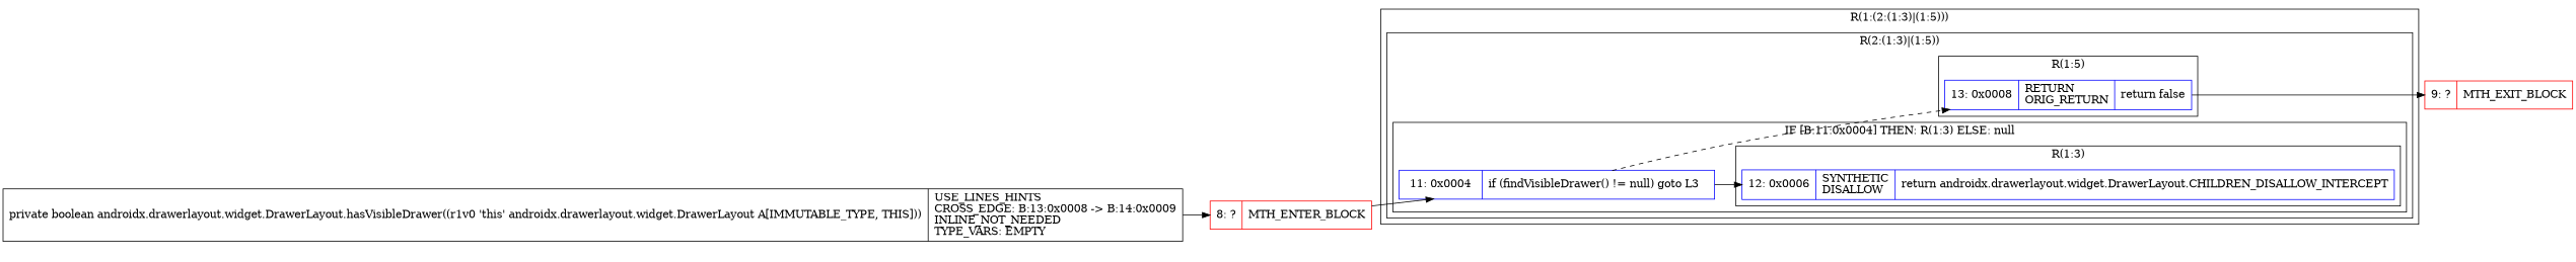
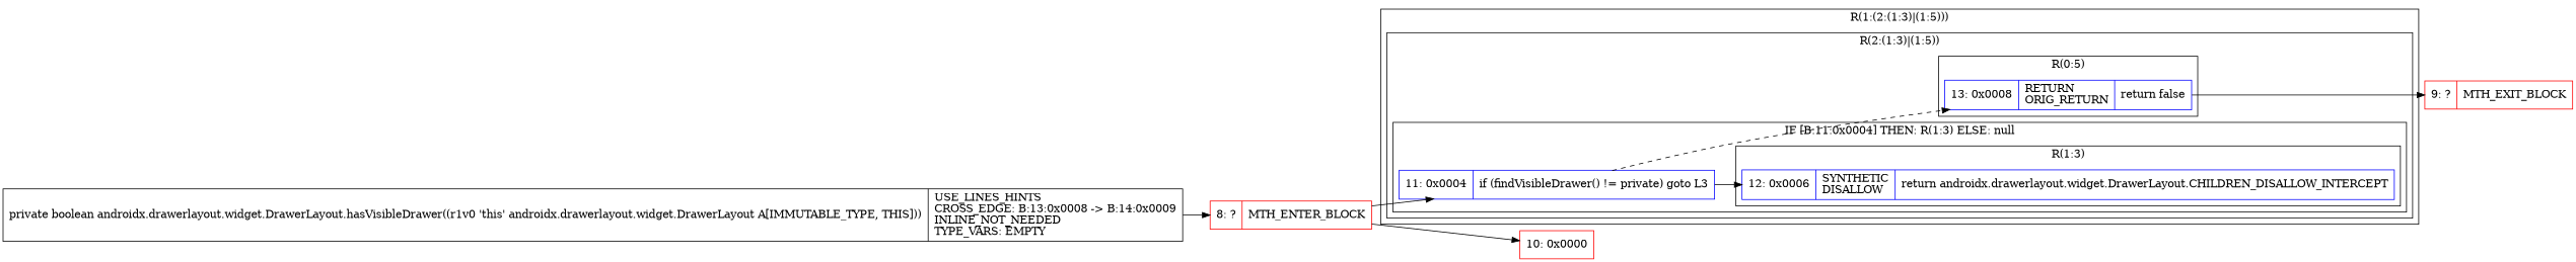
  digraph {
    rankdir=LR
    node [color=blue shape=record]
    n1 [label="{12\:\ 0x0006|SYNTHETIC\lDISALLOW\l|return androidx.drawerlayout.widget.DrawerLayout.CHILDREN_DISALLOW_INTERCEPT\l}"]
-   n2 [label="{11\:\ 0x0004|if (findVisibleDrawer() != null) goto L3\l}"]
+   n2 [label="{11\:\ 0x0004|if (findVisibleDrawer() != private) goto L3\l}"]
    n3 [label="{13\:\ 0x0008|RETURN\lORIG_RETURN\l|return false\l}"]
    n4 [color=red label="{9\:\ ?|MTH_EXIT_BLOCK\l}"]
    n5 [color=red label="{8\:\ ?|MTH_ENTER_BLOCK\l}"]
+   n6 [color=red label="{10\:\ 0x0000}"]
    n7 [label="{private boolean androidx.drawerlayout.widget.DrawerLayout.hasVisibleDrawer((r1v0 'this' androidx.drawerlayout.widget.DrawerLayout A[IMMUTABLE_TYPE, THIS]))  | USE_LINES_HINTS\lCROSS_EDGE: B:13:0x0008 \-\> B:14:0x0009\lINLINE_NOT_NEEDED\lTYPE_VARS: EMPTY\l}" color=""]
    subgraph cluster_1 {
      label="R(1:(2:(1:3)|(1:5)))"
      subgraph cluster_2 {
        label="R(2:(1:3)|(1:5))"
        subgraph cluster_3 {
          label="IF [B:11:0x0004] THEN: R(1:3) ELSE: null"
          n2
          subgraph cluster_4 {
            label="R(1:3)"
            n1
          }
        }
        subgraph cluster_5 {
-         label="R(1:5)"
+         label="R(0:5)"
          n3
        }
      }
    }
    n2 -> n1
    n2 -> n3 [style=dashed]
    n3 -> n4
    n5 -> n2
+   n5 -> n6
    n7 -> n5
  }
